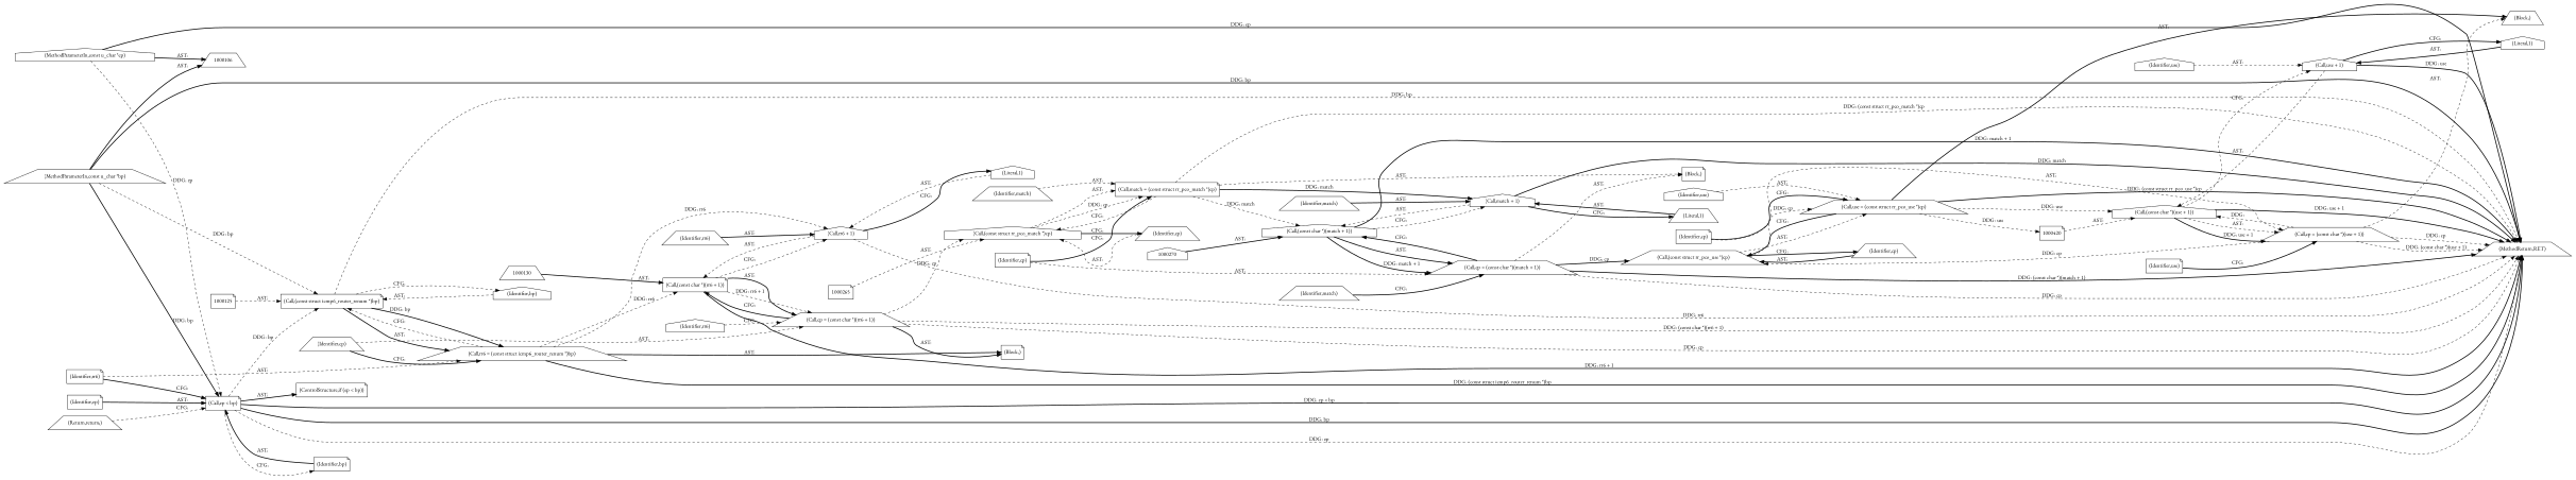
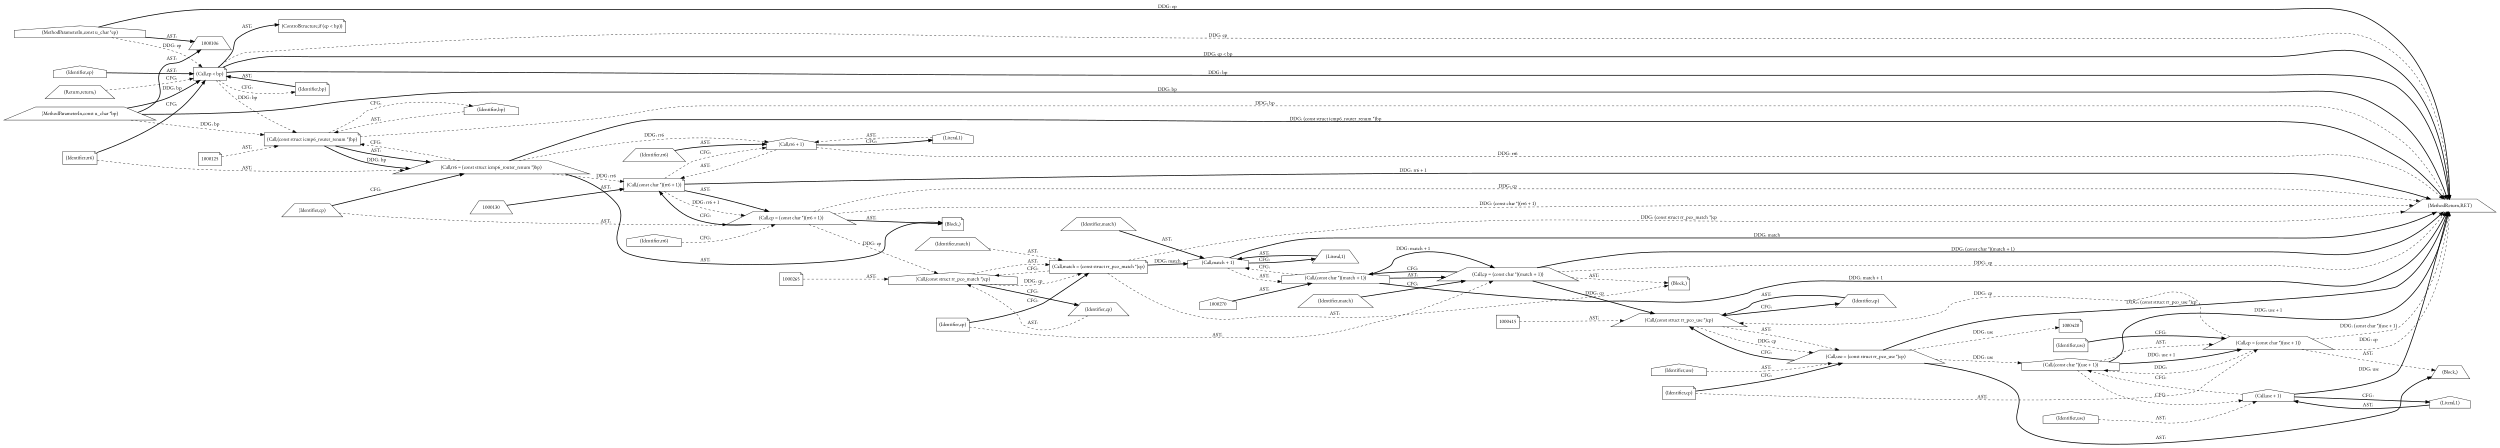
  digraph {
    fontname="EB Garamond"
    rankdir=LR
    node [fontname="EB Garamond" shape=trapezium]
    edge [fontname="EB Garamond" style=dashed]
    n1 [label="(Call,ep < bp)" shape=note]
    n2 [label="(Call,(const struct icmp6_router_renum *)bp)" shape=note]
    n3 [label="(MethodReturn,RET)"]
    n4 [label="(Identifier,bp)" shape=note]
    n5 [label="(ControlStructure,if (ep < bp))" shape=note]
    n6 [label="(Call,rr6 = (const struct icmp6_router_renum *)bp)"]
    n7 [label="(Identifier,bp)" shape=house]
    n8 [label="(MethodParameterIn,const u_char *ep)" shape=house]
    1000106
    n10 [label="(MethodParameterIn,const u_char *bp)"]
    n11 [label="(Call,(const char *)(rr6 + 1))" shape=note]
    n12 [label="(Call,rr6 + 1)" shape=house]
    n13 [label="(Block,)" shape=note]
    n14 [label="(Call,cp = (const char *)(rr6 + 1))"]
    n15 [label="(Literal,1)" shape=house]
    n16 [label="(Call,(const struct rr_pco_match *)cp)" shape=house]
    n17 [label="(Call,match = (const struct rr_pco_match *)cp)" shape=note]
    n18 [label="(Identifier,cp)"]
    n19 [label="(Call,(const char *)(match + 1))" shape=house]
    n20 [label="(Call,match + 1)" shape=house]
    n21 [label="(Block,)" shape=note]
    n22 [label="(Call,cp = (const char *)(match + 1))"]
    n23 [label="(Literal,1)"]
    n24 [label="(Call,(const struct rr_pco_use *)cp)"]
    n25 [label="(Call,use = (const struct rr_pco_use *)cp)"]
    n26 [label="(Identifier,cp)"]
    n27 [label="(Call,(const char *)(use + 1))" shape=house]
    n28 [label="(Block,)"]
    1000420 [shape=note]
    n30 [label="(Call,use + 1)" shape=house]
    n31 [label="(Call,cp = (const char *)(use + 1))"]
    n32 [label="(Literal,1)" shape=house]
    n33 [label="(Identifier,cp)"]
    n34 [label="(Identifier,rr6)" shape=note]
    n35 [label="(Identifier,match)"]
-   n36 [label="(Identifier,ep)" shape=note]
+   n36 [label="(Identifier,ep)" shape=house]
    n37 [label="(Identifier,cp)" shape=note]
    n38 [label="(Identifier,match)"]
    n39 [label="(Identifier,use)" shape=house]
    n40 [label="(Return,return;)"]
    n41 [label="(Identifier,rr6)"]
    n42 [label="(Identifier,cp)" shape=note]
    n43 [label="(Identifier,use)" shape=house]
    n44 [label="(Identifier,use)" shape=note]
    n45 [label="(Identifier,match)"]
    n46 [label="(Identifier,rr6)" shape=house]
    1000125 [shape=note]
    1000130
    1000265 [shape=note]
    1000270 [shape=house]
+   1000415 [shape=note]
    n1 -> n2 [label="DDG: bp"]
    n1 -> n3 [label="DDG: ep < bp" style=bold]
    n1 -> n3 [label="DDG: bp" style=bold]
    n1 -> n3 [label="DDG: ep"]
    n1 -> n4 [label="CFG: "]
    n1 -> n5 [label="AST: " style=bold]
    n2 -> n3 [label="DDG: bp"]
    n2 -> n6 [label="AST: " style=bold]
    n2 -> n6 [label="DDG: bp" style=bold]
    n2 -> n7 [label="CFG: "]
    n4 -> n1 [label="AST: " style=bold]
    n6 -> n2 [label="CFG: "]
    n6 -> n3 [label="DDG: (const struct icmp6_router_renum *)bp" style=bold]
    n6 -> n11 [label="DDG: rr6"]
    n6 -> n12 [label="DDG: rr6"]
    n6 -> n13 [label="AST: " style=bold]
    n7 -> n2 [label="AST: "]
    n8 -> n1 [label="DDG: ep"]
    n8 -> n3 [label="DDG: ep" style=bold]
    n8 -> 1000106 [label="AST: " style=bold]
    n10 -> n1 [label="DDG: bp" style=bold]
    n10 -> n2 [label="DDG: bp"]
    n10 -> n3 [label="DDG: bp" style=bold]
    n10 -> 1000106 [label="AST: " style=bold]
    n11 -> n3 [label="DDG: rr6 + 1" style=bold]
    n11 -> n12 [label="CFG: "]
    n11 -> n14 [label="AST: " style=bold]
    n11 -> n14 [label="DDG: rr6 + 1"]
    n12 -> n3 [label="DDG: rr6"]
    n12 -> n11 [label="AST: "]
    n12 -> n15 [label="CFG: " style=bold]
    n14 -> n3 [label="DDG: (const char *)(rr6 + 1)"]
    n14 -> n3 [label="DDG: cp"]
    n14 -> n11 [label="CFG: " style=bold]
    n14 -> n13 [label="AST: " style=bold]
    n14 -> n16 [label="DDG: cp"]
    n15 -> n12 [label="AST: "]
    n16 -> n17 [label="AST: "]
    n16 -> n17 [label="DDG: cp"]
    n16 -> n18 [label="CFG: " style=bold]
    n17 -> n3 [label="DDG: (const struct rr_pco_match *)cp"]
    n17 -> n16 [label="CFG: "]
-   n17 -> n19 [label="DDG: match"]
    n17 -> n20 [label="DDG: match" style=bold]
    n17 -> n21 [label="AST: "]
    n18 -> n16 [label="AST: "]
    n19 -> n3 [label="DDG: match + 1" style=bold]
    n19 -> n20 [label="CFG: "]
    n19 -> n22 [label="AST: " style=bold]
    n19 -> n22 [label="DDG: match + 1" style=bold]
    n20 -> n3 [label="DDG: match" style=bold]
    n20 -> n19 [label="AST: "]
    n20 -> n23 [label="CFG: " style=bold]
    n22 -> n3 [label="DDG: (const char *)(match + 1)" style=bold]
    n22 -> n3 [label="DDG: cp"]
    n22 -> n19 [label="CFG: " style=bold]
    n22 -> n21 [label="AST: "]
    n22 -> n24 [label="DDG: cp" style=bold]
    n23 -> n20 [label="AST: " style=bold]
    n24 -> n25 [label="AST: "]
    n24 -> n25 [label="DDG: cp"]
    n24 -> n26 [label="CFG: " style=bold]
    n25 -> n3 [label="DDG: (const struct rr_pco_use *)cp" style=bold]
    n25 -> n24 [label="CFG: " style=bold]
    n25 -> n27 [label="DDG: use"]
    n25 -> n28 [label="AST: " style=bold]
    n25 -> 1000420 [label="DDG: use"]
    n26 -> n24 [label="AST: " style=bold]
    n27 -> n3 [label="DDG: use + 1" style=bold]
    n27 -> n30 [label="CFG: "]
    n27 -> n31 [label="AST: "]
    n27 -> n31 [label="DDG: use + 1" style=bold]
-   1000420 -> n27 [label="AST: "]
    n30 -> n3 [label="DDG: use" style=bold]
-   n30 -> n27 [label="AST: "]
+   n30 -> n27 [label="CFG: "]
    n30 -> n32 [label="CFG: " style=bold]
    n31 -> n3 [label="DDG: cp"]
    n31 -> n3 [label="DDG: (const char *)(use + 1)"]
    n31 -> n24 [label="DDG: cp"]
    n31 -> n27 [label="DDG: "]
    n31 -> n28 [label="AST: "]
    n32 -> n30 [label="AST: " style=bold]
    n33 -> n6 [label="CFG: " style=bold]
    n33 -> n14 [label="AST: "]
    n34 -> n1 [label="CFG: " style=bold]
    n34 -> n6 [label="AST: "]
    n35 -> n17 [label="AST: "]
    n36 -> n1 [label="AST: " style=bold]
    n37 -> n25 [label="CFG: " style=bold]
    n37 -> n31 [label="AST: "]
    n38 -> n20 [label="AST: " style=bold]
    n39 -> n25 [label="AST: "]
    n40 -> n1 [label="CFG: "]
    n41 -> n12 [label="AST: " style=bold]
    n42 -> n17 [label="CFG: " style=bold]
    n42 -> n22 [label="AST: "]
    n43 -> n30 [label="AST: "]
    n44 -> n31 [label="CFG: " style=bold]
    n45 -> n22 [label="CFG: " style=bold]
    n46 -> n14 [label="CFG: "]
    1000125 -> n2 [label="AST: "]
    1000130 -> n11 [label="AST: " style=bold]
    1000265 -> n16 [label="AST: "]
    1000270 -> n19 [label="AST: " style=bold]
+   1000415 -> n24 [label="AST: "]
  }
